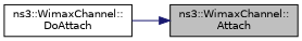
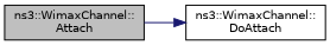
  digraph {
    rankdir=LR
    node [color=black fontname=Helvetica fontsize=10 shape=record style=filled]
    n1 [fillcolor=grey75 fontcolor=black height=0.2 label="ns3::WimaxChannel::\lAttach" width=0.4]
    n2 [fillcolor=white height=0.2 label="ns3::WimaxChannel::\lDoAttach" width=0.4]
-   n2 -> n1 [color=midnightblue fontname=Helvetica fontsize=10 labelfontname=Helvetica labelfontsize=10 style=solid]
+   n1 -> n2 [color=midnightblue fontname=Helvetica fontsize=10 labelfontname=Helvetica labelfontsize=10 style=solid]
  }
